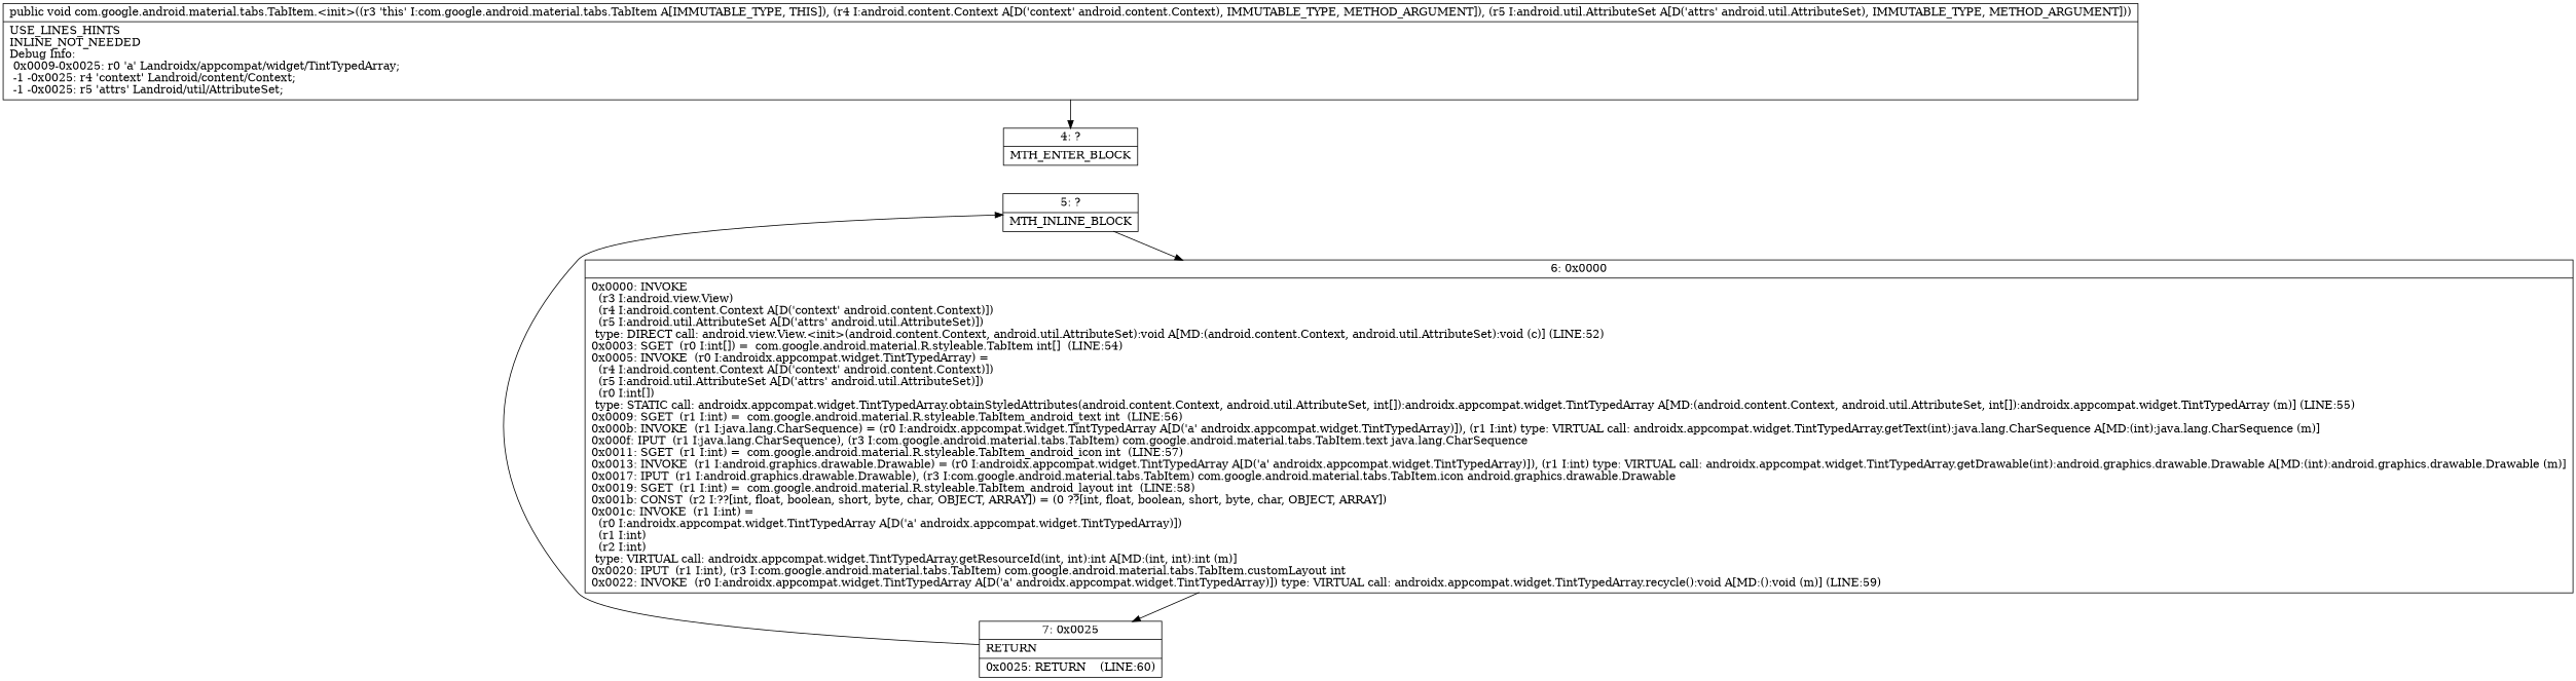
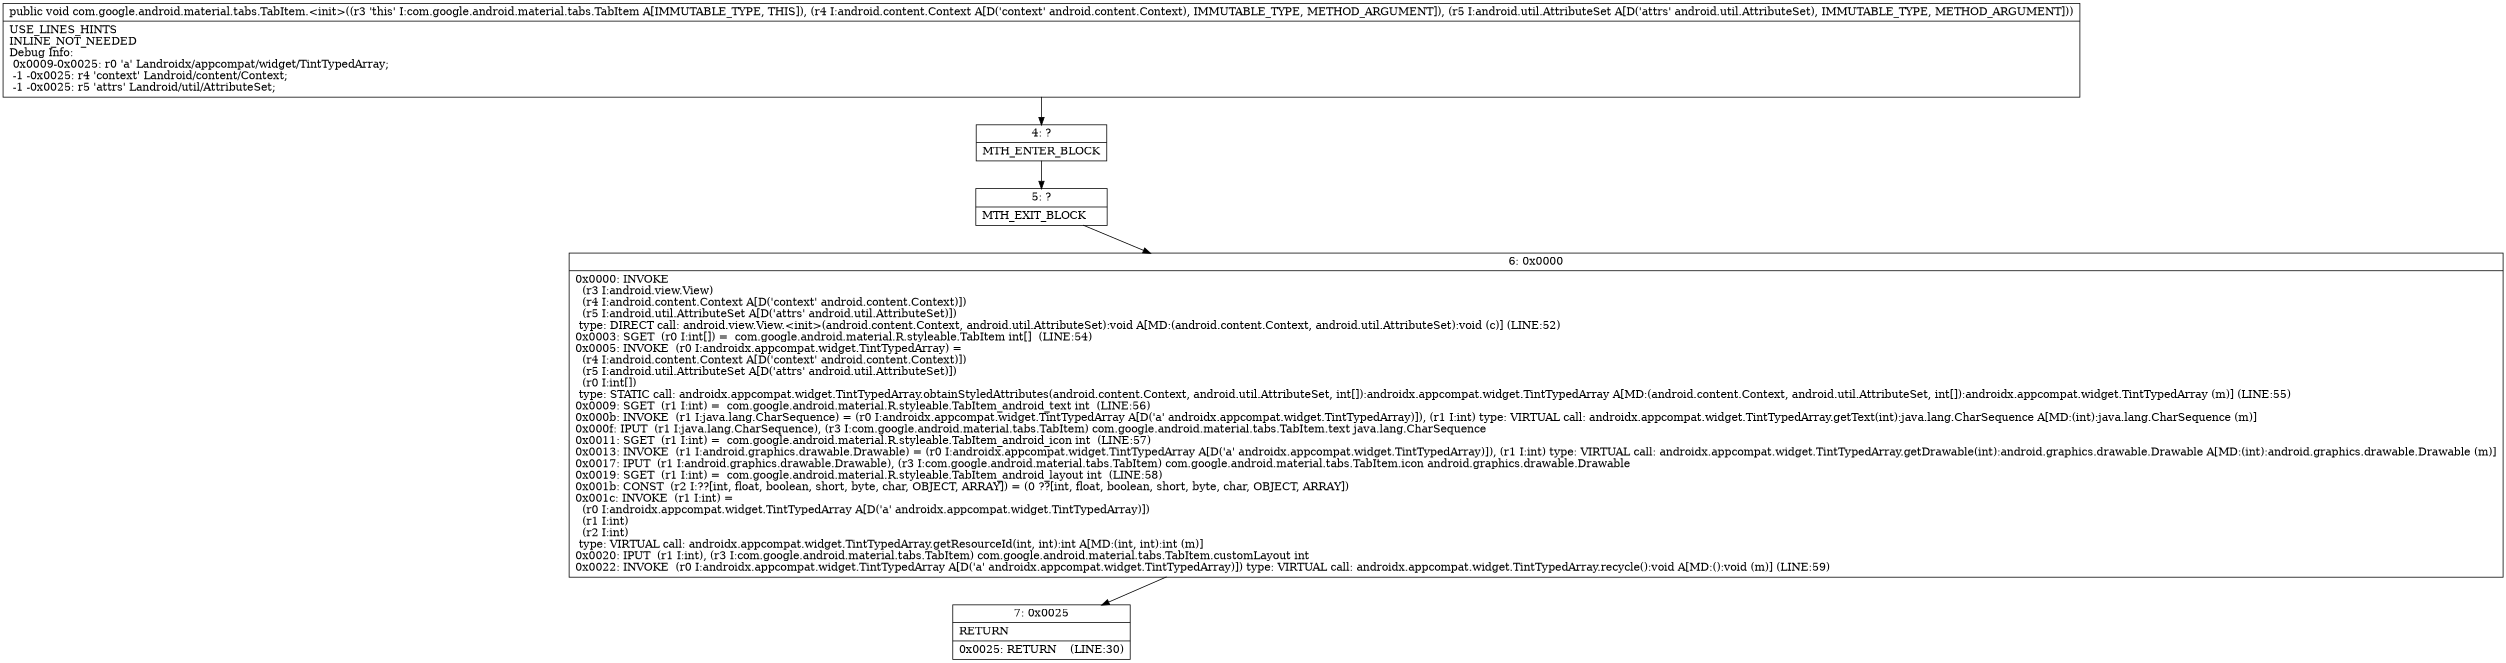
  digraph {
    node [shape=record]
    n1 [label="{4\:\ ?|MTH_ENTER_BLOCK\l}"]
    n2 [label="{6\:\ 0x0000|0x0000: INVOKE  \l  (r3 I:android.view.View)\l  (r4 I:android.content.Context A[D('context' android.content.Context)])\l  (r5 I:android.util.AttributeSet A[D('attrs' android.util.AttributeSet)])\l type: DIRECT call: android.view.View.\<init\>(android.content.Context, android.util.AttributeSet):void A[MD:(android.content.Context, android.util.AttributeSet):void (c)] (LINE:52)\l0x0003: SGET  (r0 I:int[]) =  com.google.android.material.R.styleable.TabItem int[]  (LINE:54)\l0x0005: INVOKE  (r0 I:androidx.appcompat.widget.TintTypedArray) = \l  (r4 I:android.content.Context A[D('context' android.content.Context)])\l  (r5 I:android.util.AttributeSet A[D('attrs' android.util.AttributeSet)])\l  (r0 I:int[])\l type: STATIC call: androidx.appcompat.widget.TintTypedArray.obtainStyledAttributes(android.content.Context, android.util.AttributeSet, int[]):androidx.appcompat.widget.TintTypedArray A[MD:(android.content.Context, android.util.AttributeSet, int[]):androidx.appcompat.widget.TintTypedArray (m)] (LINE:55)\l0x0009: SGET  (r1 I:int) =  com.google.android.material.R.styleable.TabItem_android_text int  (LINE:56)\l0x000b: INVOKE  (r1 I:java.lang.CharSequence) = (r0 I:androidx.appcompat.widget.TintTypedArray A[D('a' androidx.appcompat.widget.TintTypedArray)]), (r1 I:int) type: VIRTUAL call: androidx.appcompat.widget.TintTypedArray.getText(int):java.lang.CharSequence A[MD:(int):java.lang.CharSequence (m)]\l0x000f: IPUT  (r1 I:java.lang.CharSequence), (r3 I:com.google.android.material.tabs.TabItem) com.google.android.material.tabs.TabItem.text java.lang.CharSequence \l0x0011: SGET  (r1 I:int) =  com.google.android.material.R.styleable.TabItem_android_icon int  (LINE:57)\l0x0013: INVOKE  (r1 I:android.graphics.drawable.Drawable) = (r0 I:androidx.appcompat.widget.TintTypedArray A[D('a' androidx.appcompat.widget.TintTypedArray)]), (r1 I:int) type: VIRTUAL call: androidx.appcompat.widget.TintTypedArray.getDrawable(int):android.graphics.drawable.Drawable A[MD:(int):android.graphics.drawable.Drawable (m)]\l0x0017: IPUT  (r1 I:android.graphics.drawable.Drawable), (r3 I:com.google.android.material.tabs.TabItem) com.google.android.material.tabs.TabItem.icon android.graphics.drawable.Drawable \l0x0019: SGET  (r1 I:int) =  com.google.android.material.R.styleable.TabItem_android_layout int  (LINE:58)\l0x001b: CONST  (r2 I:??[int, float, boolean, short, byte, char, OBJECT, ARRAY]) = (0 ??[int, float, boolean, short, byte, char, OBJECT, ARRAY]) \l0x001c: INVOKE  (r1 I:int) = \l  (r0 I:androidx.appcompat.widget.TintTypedArray A[D('a' androidx.appcompat.widget.TintTypedArray)])\l  (r1 I:int)\l  (r2 I:int)\l type: VIRTUAL call: androidx.appcompat.widget.TintTypedArray.getResourceId(int, int):int A[MD:(int, int):int (m)]\l0x0020: IPUT  (r1 I:int), (r3 I:com.google.android.material.tabs.TabItem) com.google.android.material.tabs.TabItem.customLayout int \l0x0022: INVOKE  (r0 I:androidx.appcompat.widget.TintTypedArray A[D('a' androidx.appcompat.widget.TintTypedArray)]) type: VIRTUAL call: androidx.appcompat.widget.TintTypedArray.recycle():void A[MD:():void (m)] (LINE:59)\l}"]
-   n3 [label="{7\:\ 0x0025|RETURN\l|0x0025: RETURN    (LINE:60)\l}"]
-   n4 [label="{5\:\ ?|MTH_INLINE_BLOCK\l}"]
+   n3 [label="{7\:\ 0x0025|RETURN\l|0x0025: RETURN    (LINE:30)\l}"]
+   n4 [label="{5\:\ ?|MTH_EXIT_BLOCK\l}"]
    n5 [label="{public void com.google.android.material.tabs.TabItem.\<init\>((r3 'this' I:com.google.android.material.tabs.TabItem A[IMMUTABLE_TYPE, THIS]), (r4 I:android.content.Context A[D('context' android.content.Context), IMMUTABLE_TYPE, METHOD_ARGUMENT]), (r5 I:android.util.AttributeSet A[D('attrs' android.util.AttributeSet), IMMUTABLE_TYPE, METHOD_ARGUMENT]))  | USE_LINES_HINTS\lINLINE_NOT_NEEDED\lDebug Info:\l  0x0009\-0x0025: r0 'a' Landroidx\/appcompat\/widget\/TintTypedArray;\l  \-1 \-0x0025: r4 'context' Landroid\/content\/Context;\l  \-1 \-0x0025: r5 'attrs' Landroid\/util\/AttributeSet;\l}"]
    n2 -> n3
-   n3 -> n4
+   n1 -> n4
    n4 -> n2
    n5 -> n1
  }
